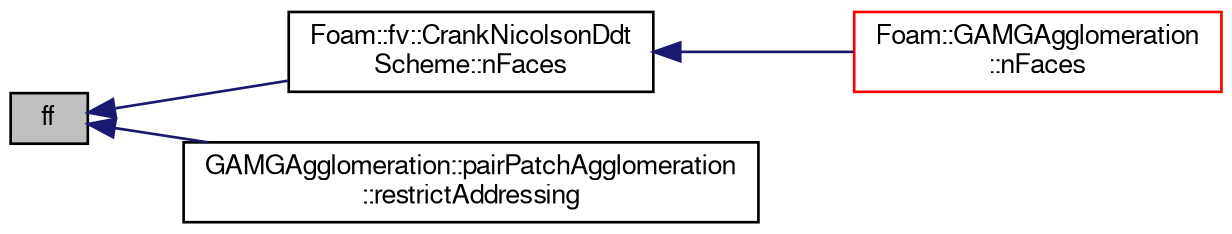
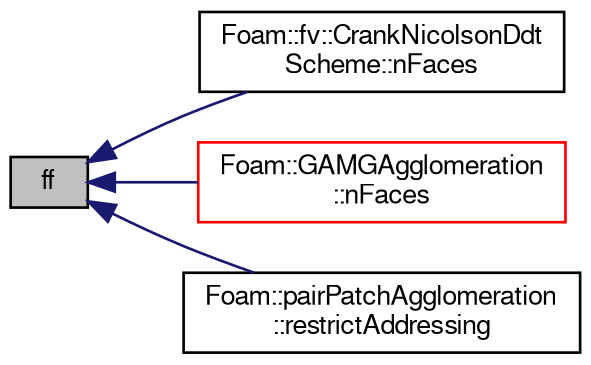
  digraph {
    rankdir=LR
    node [color=black fontname=FreeSans fontsize=10 shape=record]
    edge [color=midnightblue dir=back fontname=FreeSans fontsize=10 labelfontname=FreeSans labelfontsize=10 style=solid]
    n1 [fillcolor=grey75 fontcolor=black height=0.2 label=ff style=filled width=0.4]
    n2 [height=0.2 label="Foam::fv::CrankNicolsonDdt\lScheme::nFaces" width=0.4]
    n3 [color=red height=0.2 label="Foam::GAMGAgglomeration\l::nFaces" width=0.4]
-   n4 [height=0.2 label="GAMGAgglomeration::pairPatchAgglomeration\l::restrictAddressing" width=0.4]
+   n4 [height=0.2 label="Foam::pairPatchAgglomeration\l::restrictAddressing" width=0.4]
    n1 -> n2
-   n2 -> n3
+   n1 -> n3
    n1 -> n4
  }
